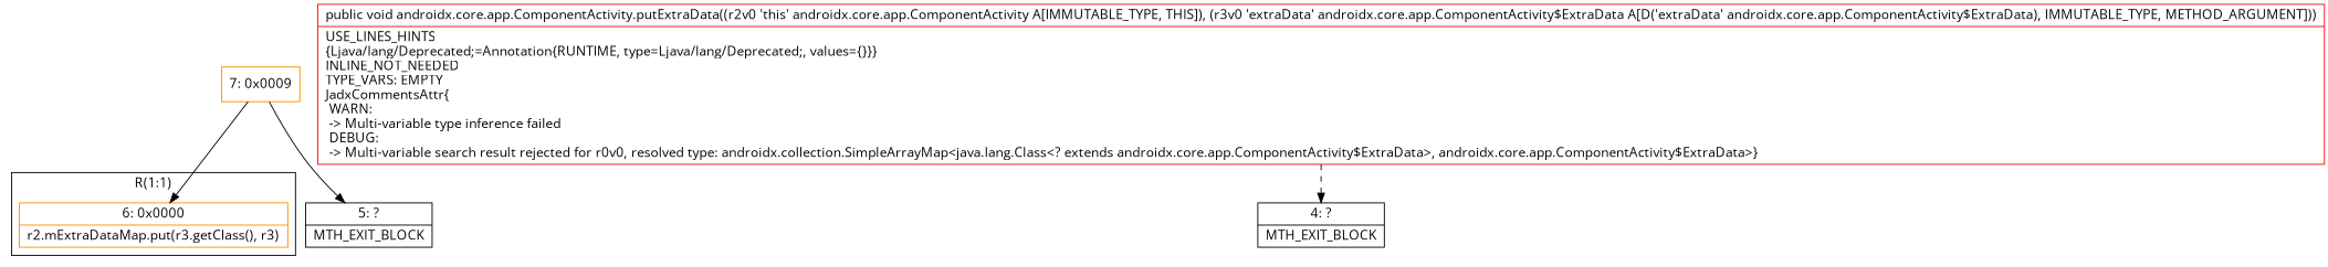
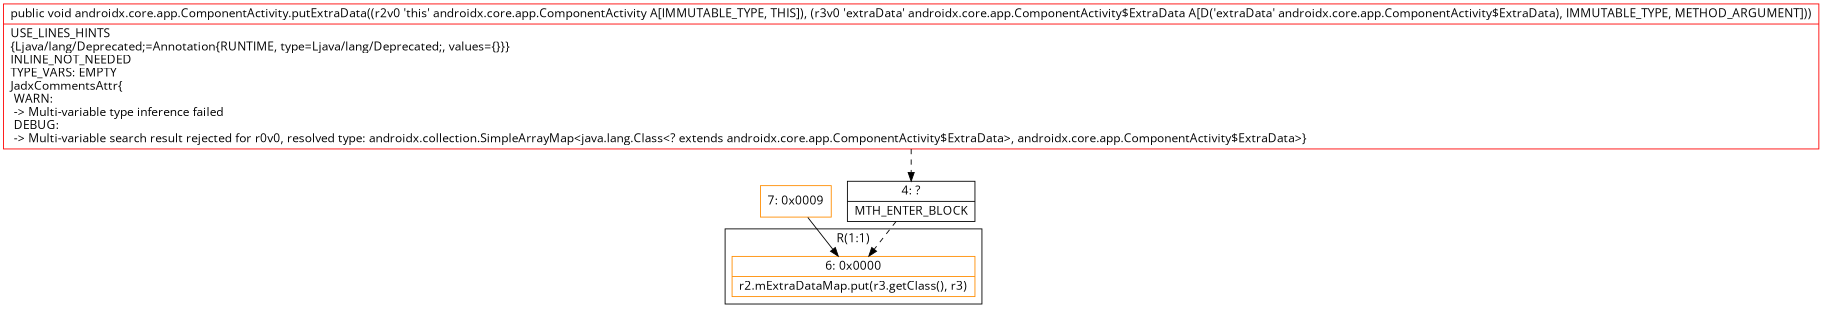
  digraph {
    fontname="Open Sans"
    node [color=darkorange fontname="Open Sans" shape=record]
    edge [fontname="Open Sans" style=solid]
    n1 [label="{6\:\ 0x0000|r2.mExtraDataMap.put(r3.getClass(), r3)\l}"]
    n2 [label="{7\:\ 0x0009}"]
-   n3 [color=black label="{5\:\ ?|MTH_EXIT_BLOCK\l}"]
-   n4 [color=black label="{4\:\ ?|MTH_EXIT_BLOCK\l}"]
+   n4 [color=black label="{4\:\ ?|MTH_ENTER_BLOCK\l}"]
    n5 [color=red label="{public void androidx.core.app.ComponentActivity.putExtraData((r2v0 'this' androidx.core.app.ComponentActivity A[IMMUTABLE_TYPE, THIS]), (r3v0 'extraData' androidx.core.app.ComponentActivity$ExtraData A[D('extraData' androidx.core.app.ComponentActivity$ExtraData), IMMUTABLE_TYPE, METHOD_ARGUMENT]))  | USE_LINES_HINTS\l\{Ljava\/lang\/Deprecated;=Annotation\{RUNTIME, type=Ljava\/lang\/Deprecated;, values=\{\}\}\}\lINLINE_NOT_NEEDED\lTYPE_VARS: EMPTY\lJadxCommentsAttr\{\l WARN: \l \-\> Multi\-variable type inference failed\l DEBUG: \l \-\> Multi\-variable search result rejected for r0v0, resolved type: androidx.collection.SimpleArrayMap\<java.lang.Class\<? extends androidx.core.app.ComponentActivity$ExtraData\>, androidx.core.app.ComponentActivity$ExtraData\>\}\l}"]
    subgraph cluster_1 {
      label="R(1:1)"
      n1
    }
    n2 -> n1
-   n2 -> n3
+   n4 -> n1 [style=dashed]
    n5 -> n4 [style=dashed]
  }
